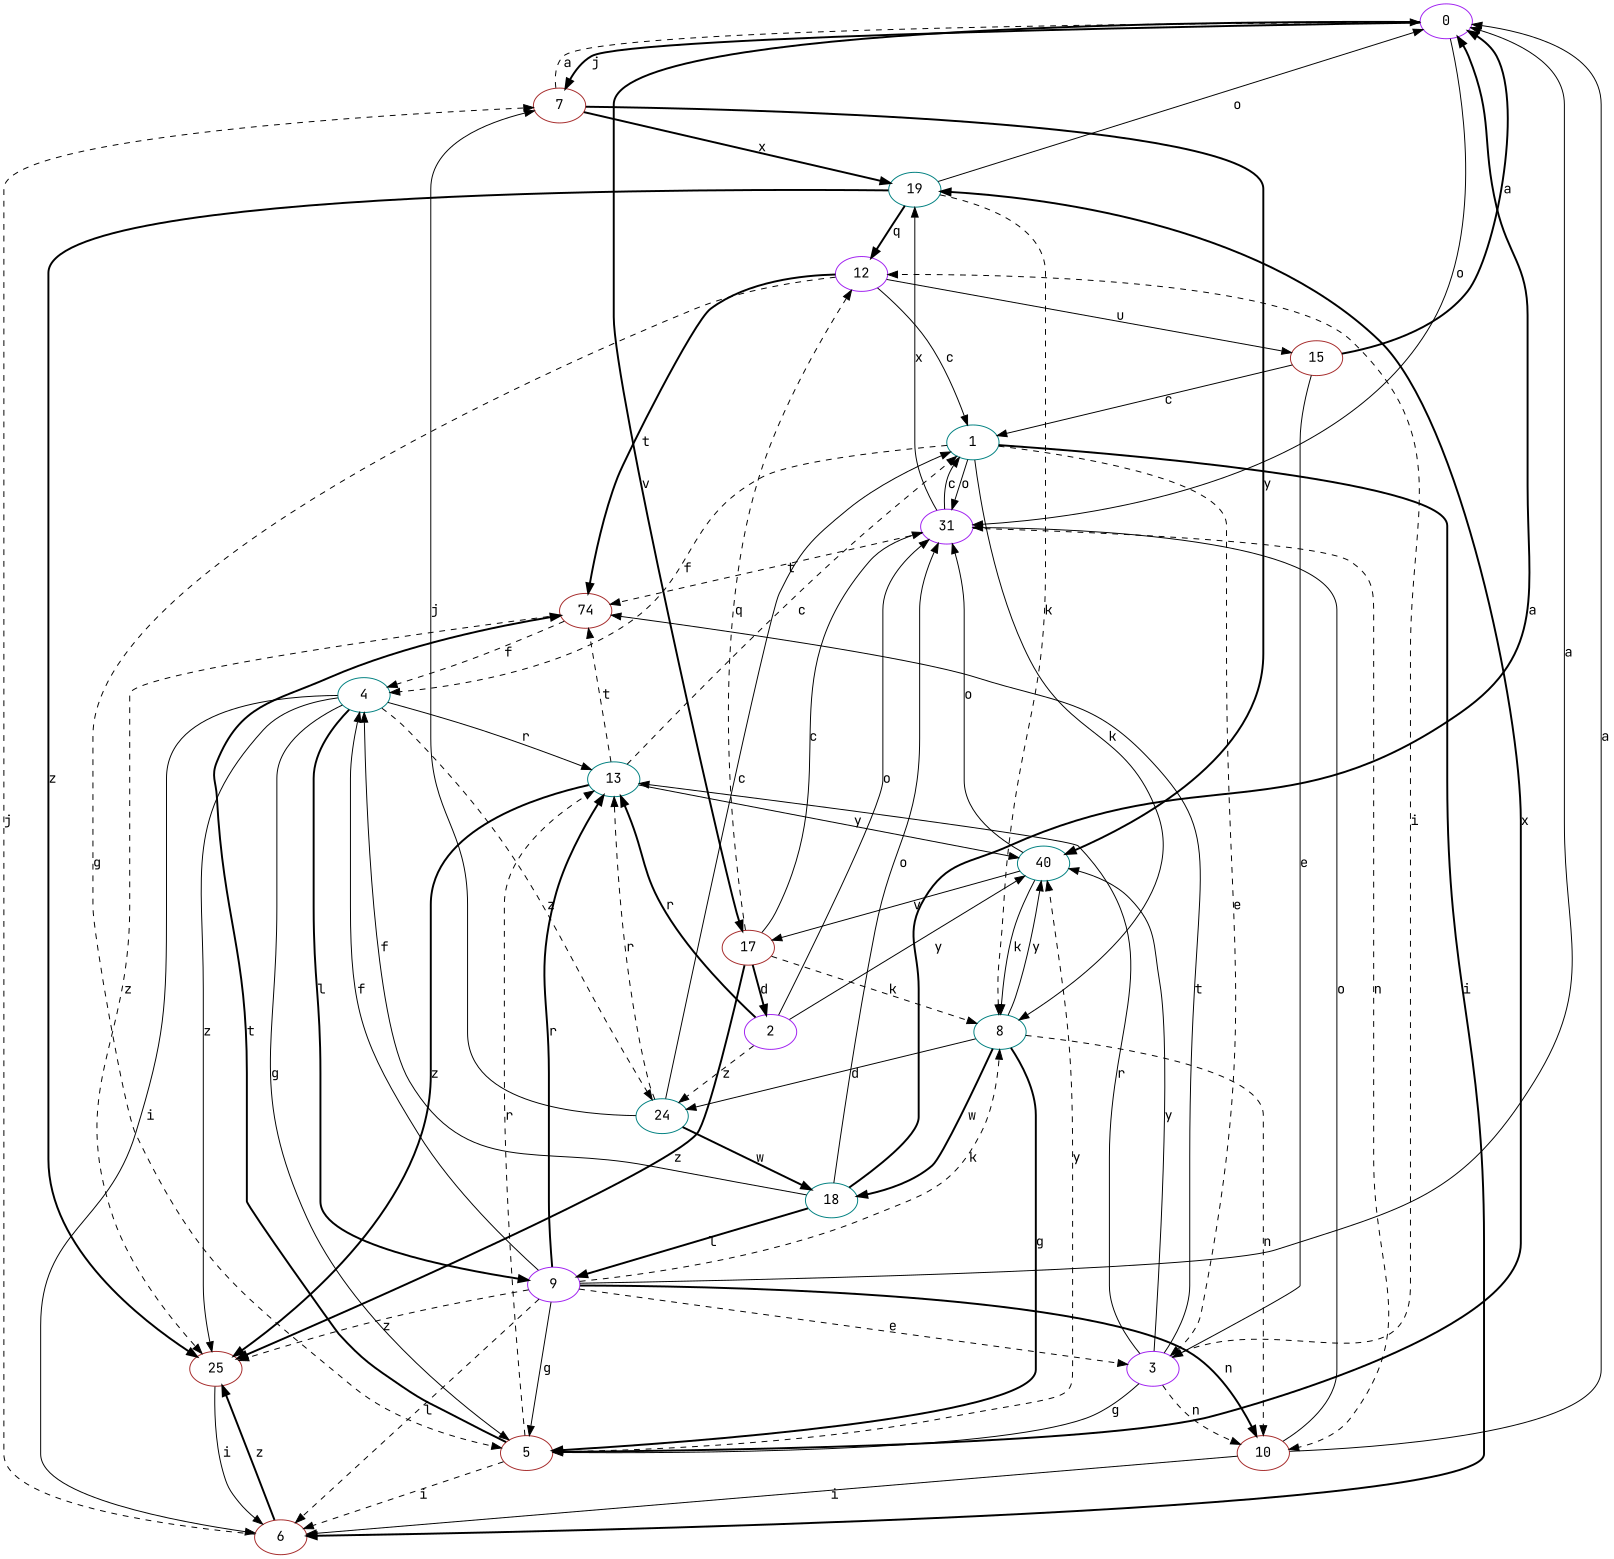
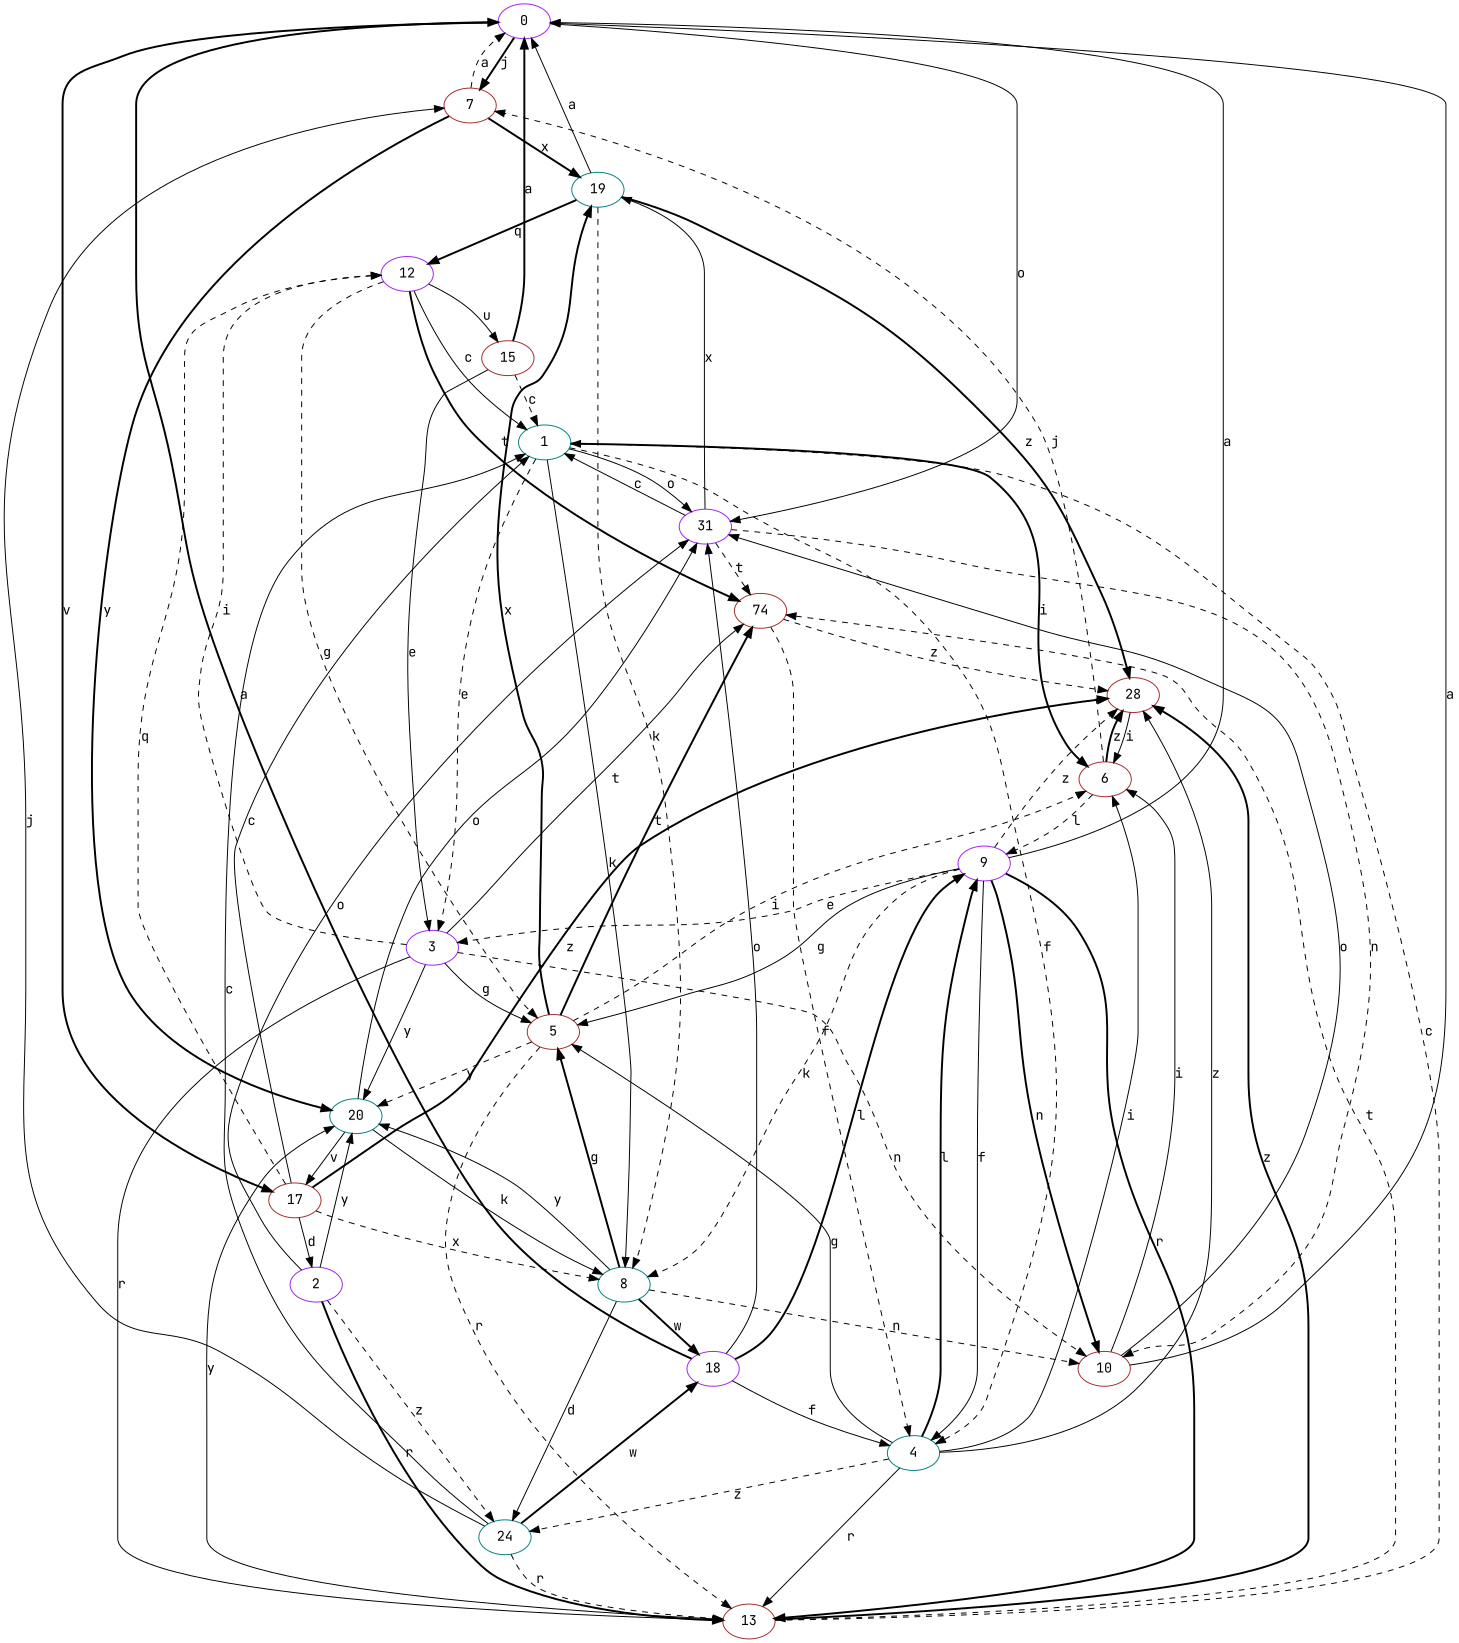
  strict digraph {
    fontname="JetBrains Mono"
    node [color=brown fontname="JetBrains Mono"]
    edge [fontname="JetBrains Mono" style=solid]
    0 [color=purple]
    7
    n3 [color=purple label=31]
    17
-   20 [color=teal label=40]
+   20 [color=teal]
    19 [color=teal]
    1 [color=teal]
    10
    n9 [label=74]
    8 [color=teal]
    2 [color=purple]
-   25
+   25 [label=28]
    12 [color=purple]
    3 [color=purple]
    4 [color=teal]
    6
-   13 [color=teal]
+   13
    5
    24 [color=teal]
    9 [color=purple]
-   18 [color=teal]
+   18 [color=purple]
    15
    0 -> 7 [label=j style=bold]
    0 -> n3 [label=o]
    0 -> 17 [label=v style=bold]
    7 -> 0 [label=a style=dashed]
    7 -> 20 [label=y style=bold]
    7 -> 19 [label=x style=bold]
    n3 -> 19 [label=x]
    n3 -> 1 [label=c]
    n3 -> 10 [label=n style=dashed]
    n3 -> n9 [label=t style=dashed]
-   17 -> n3 [label=c]
-   17 -> 8 [label=k style=dashed]
-   17 -> 2 [label=d style=bold]
+   17 -> 1 [label=c]
+   17 -> 8 [label=x style=dashed]
+   17 -> 2 [label=d]
    17 -> 25 [label=z style=bold]
    17 -> 12 [label=q style=dashed]
    20 -> n3 [label=o]
    20 -> 17 [label=v]
    20 -> 8 [label=k]
-   19 -> 0 [label=o]
+   19 -> 0 [label=a]
    19 -> 8 [label=k style=dashed]
    19 -> 25 [label=z style=bold]
    19 -> 12 [label=q style=bold]
    1 -> n3 [label=o]
    1 -> 8 [label=k]
    1 -> 3 [label=e style=dashed]
    1 -> 4 [label=f style=dashed]
    1 -> 6 [label=i style=bold]
    10 -> 0 [label=a]
    10 -> n3 [label=o]
    10 -> 6 [label=i]
    n9 -> 25 [label=z style=dashed]
    n9 -> 4 [label=f style=dashed]
    8 -> 20 [label=y]
    8 -> 10 [label=n style=dashed]
    8 -> 5 [label=g style=bold]
    8 -> 24 [label=d]
    8 -> 18 [label=w style=bold]
    2 -> n3 [label=o]
    2 -> 20 [label=y]
    2 -> 13 [label=r style=bold]
    2 -> 24 [label=z style=dashed]
    25 -> 6 [label=i]
    12 -> 1 [label=c]
    12 -> n9 [label=t style=bold]
    12 -> 5 [label=g style=dashed]
    12 -> 15 [label=u]
    3 -> 20 [label=y]
    3 -> 10 [label=n style=dashed]
    3 -> n9 [label=t]
    3 -> 12 [label=i style=dashed]
    3 -> 13 [label=r]
    3 -> 5 [label=g]
    4 -> 25 [label=z]
    4 -> 6 [label=i]
    4 -> 13 [label=r]
    4 -> 5 [label=g]
    4 -> 24 [label=z style=dashed]
    4 -> 9 [label=l style=bold]
    6 -> 7 [label=j style=dashed]
    6 -> 25 [label=z style=bold]
-   9 -> 6 [label=l style=dashed]
+   6 -> 9 [label=l style=dashed]
    13 -> 20 [label=y]
    13 -> 1 [label=c style=dashed]
    13 -> n9 [label=t style=dashed]
    13 -> 25 [label=z style=bold]
    5 -> 20 [label=y style=dashed]
    5 -> 19 [label=x style=bold]
    5 -> n9 [label=t style=bold]
    5 -> 6 [label=i style=dashed]
    5 -> 13 [label=r style=dashed]
    24 -> 7 [label=j]
    24 -> 1 [label=c]
    24 -> 13 [label=r style=dashed]
    24 -> 18 [label=w style=bold]
    9 -> 0 [label=a]
    9 -> 10 [label=n style=bold]
    9 -> 8 [label=k style=dashed]
    9 -> 25 [label=z style=dashed]
    9 -> 3 [label=e style=dashed]
    9 -> 4 [label=f]
    9 -> 13 [label=r style=bold]
    9 -> 5 [label=g]
    18 -> 0 [label=a style=bold]
    18 -> n3 [label=o]
    18 -> 4 [label=f]
    18 -> 9 [label=l style=bold]
    15 -> 0 [label=a style=bold]
-   15 -> 1 [label=c]
+   15 -> 1 [label=c style=dashed]
    15 -> 3 [label=e]
  }
